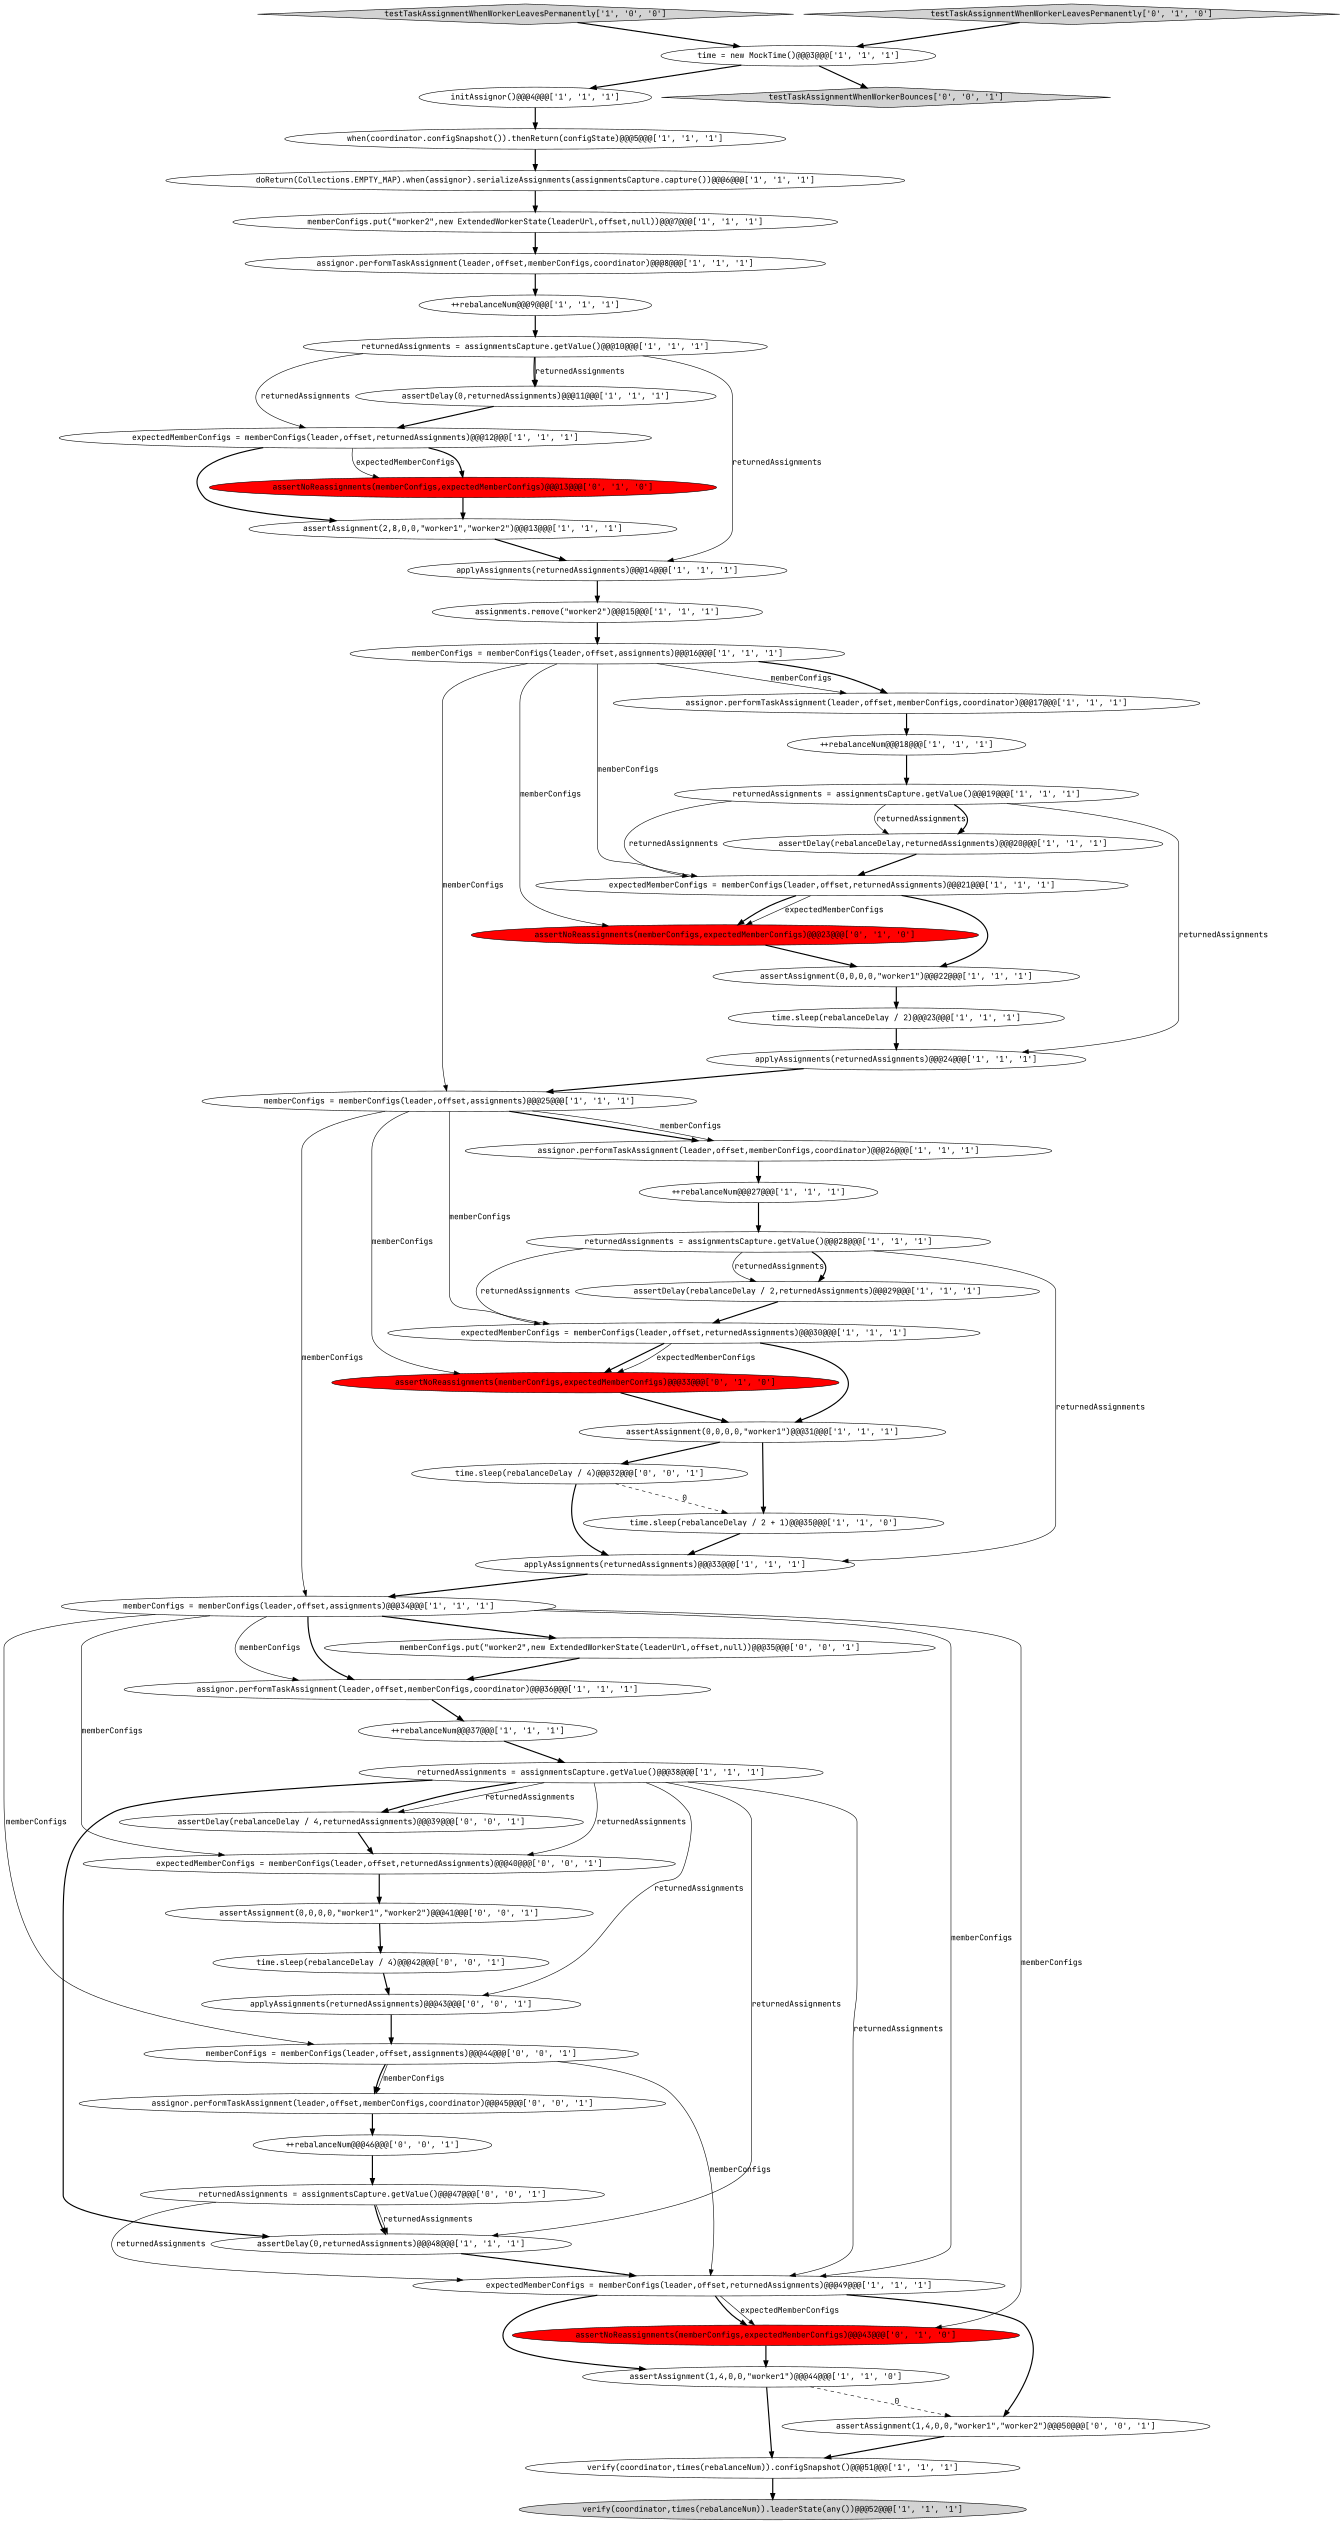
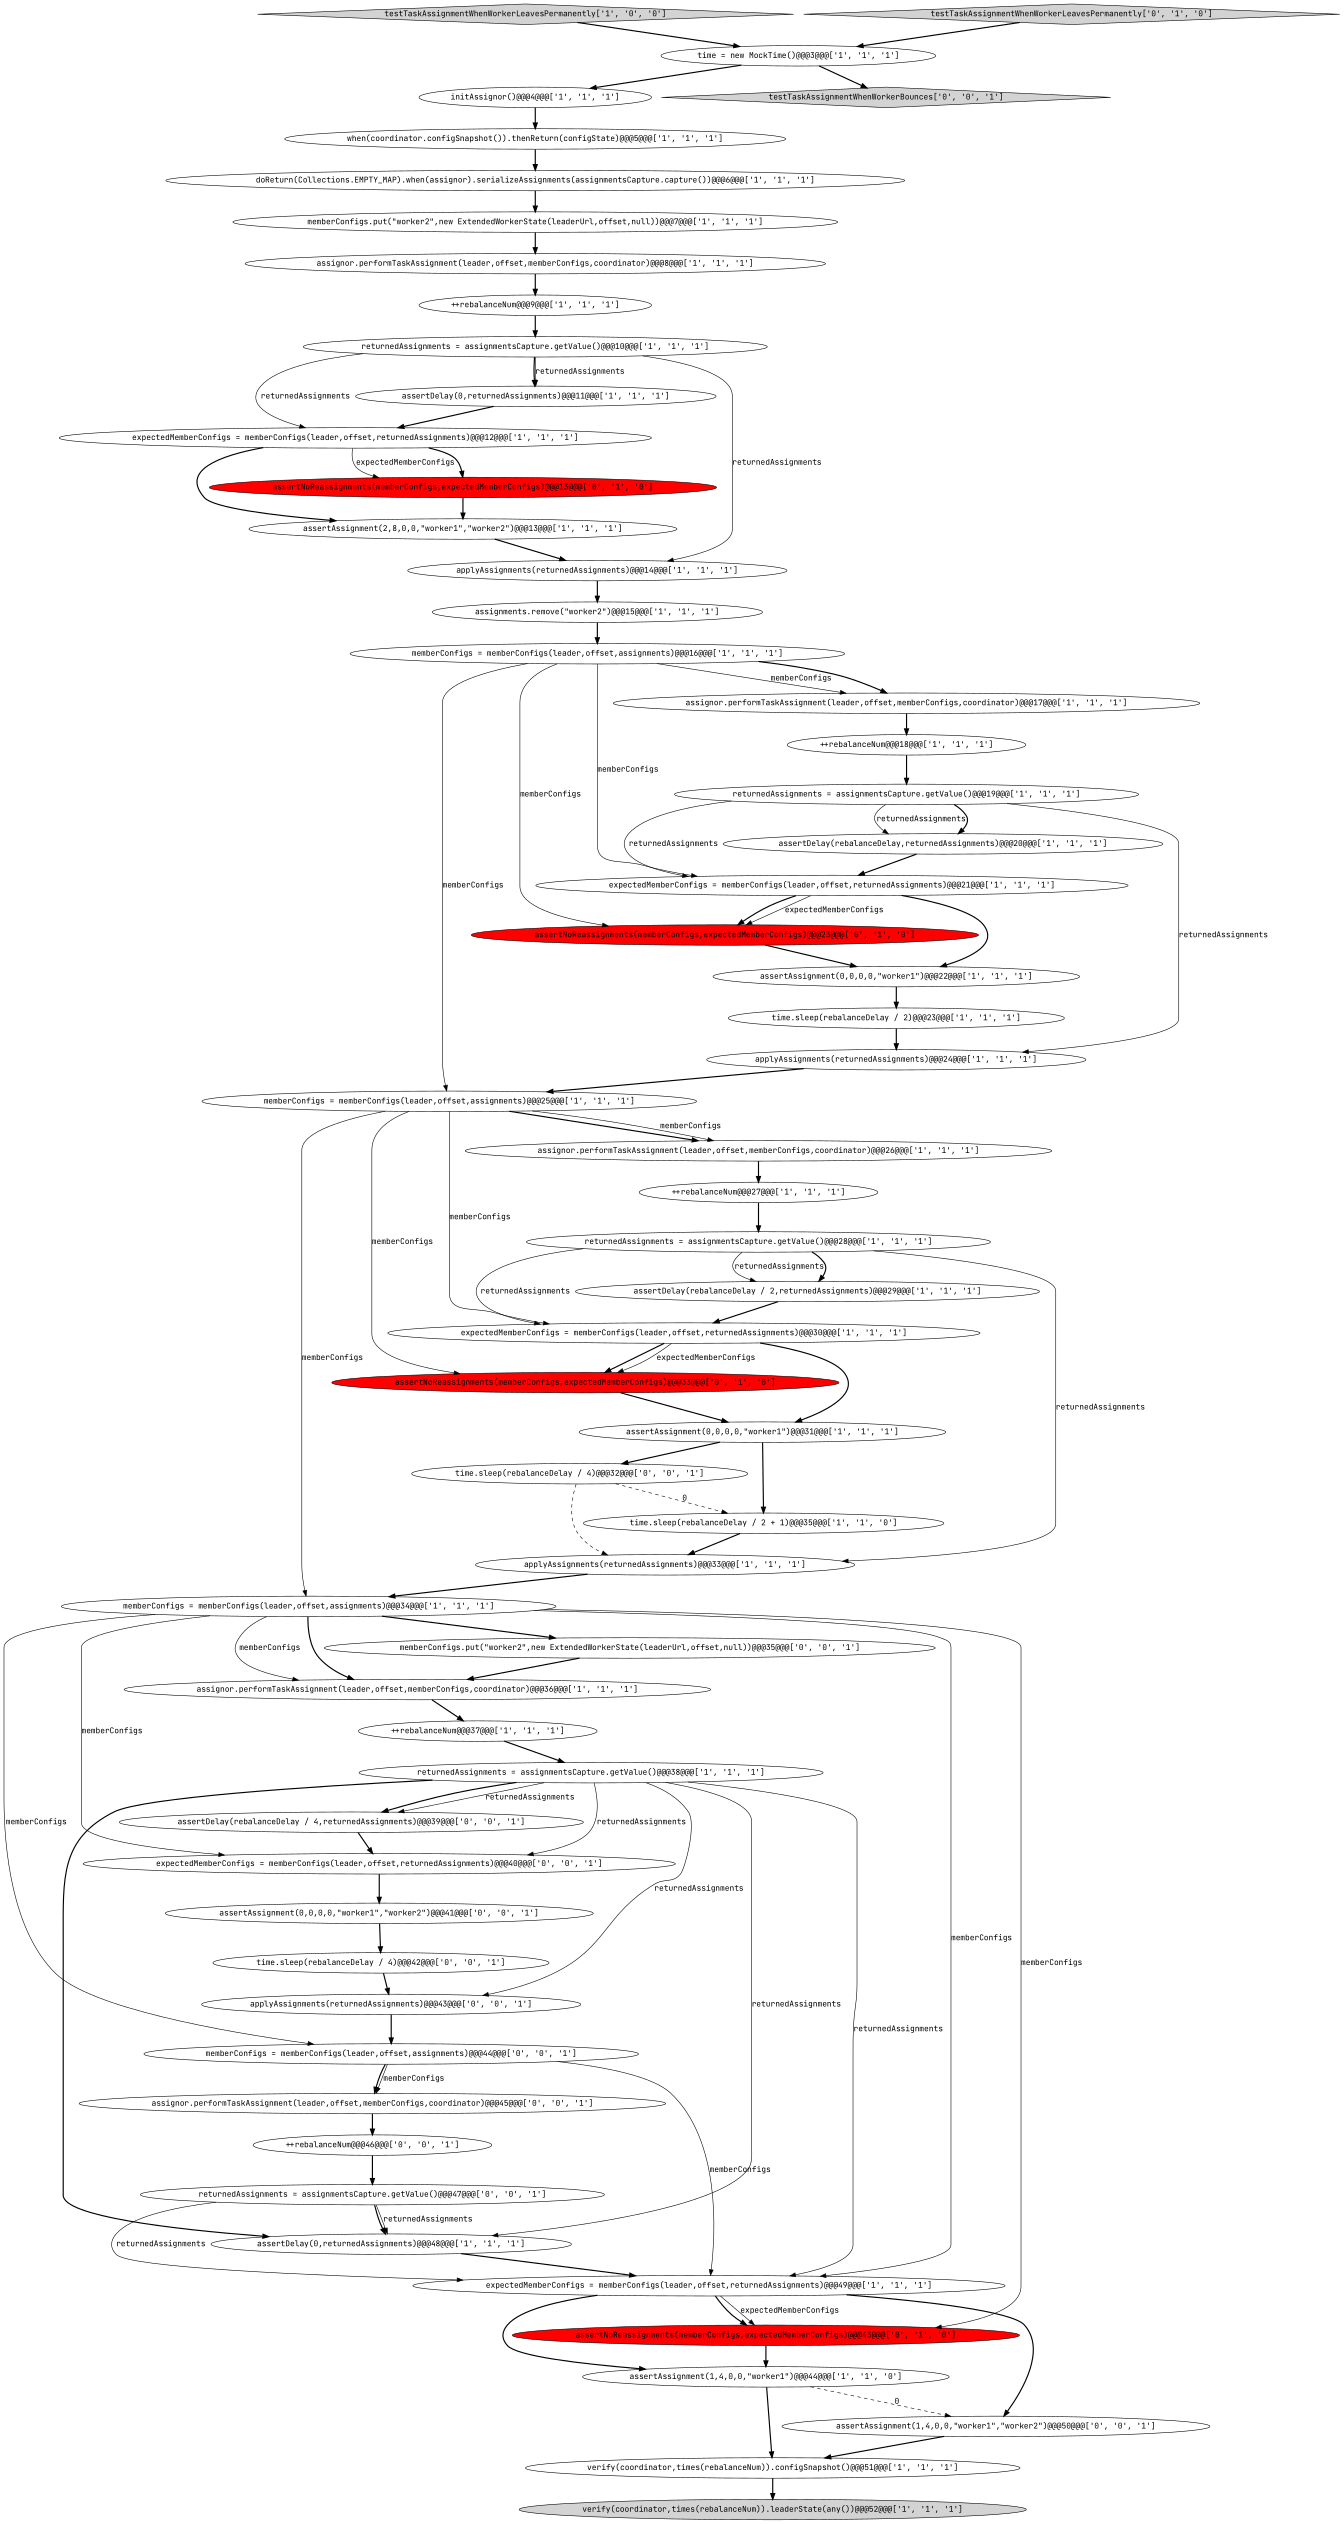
  digraph {
    fontname="JetBrains Mono"
    node [fillcolor=white fontname="JetBrains Mono" shape=ellipse style=filled]
    edge [fontname="JetBrains Mono" style=bold]
    n1 [label="applyAssignments(returnedAssignments)@@@43@@@['0', '0', '1']"]
    n2 [label="memberConfigs = memberConfigs(leader,offset,assignments)@@@44@@@['0', '0', '1']"]
    n3 [label="assignor.performTaskAssignment(leader,offset,memberConfigs,coordinator)@@@45@@@['0', '0', '1']"]
    n4 [label="expectedMemberConfigs = memberConfigs(leader,offset,returnedAssignments)@@@49@@@['1', '1', '1']"]
    n5 [label="expectedMemberConfigs = memberConfigs(leader,offset,returnedAssignments)@@@21@@@['1', '1', '1']"]
    n6 [label="assertAssignment(0,0,0,0,\"worker1\")@@@22@@@['1', '1', '1']"]
    n7 [fillcolor=red label="assertNoReassignments(memberConfigs,expectedMemberConfigs)@@@23@@@['0', '1', '0']"]
    n8 [label="time.sleep(rebalanceDelay / 2)@@@23@@@['1', '1', '1']"]
    n9 [label="assertAssignment(2,8,0,0,\"worker1\",\"worker2\")@@@13@@@['1', '1', '1']"]
    n10 [label="applyAssignments(returnedAssignments)@@@14@@@['1', '1', '1']"]
    n11 [label="assignments.remove(\"worker2\")@@@15@@@['1', '1', '1']"]
    n12 [label="doReturn(Collections.EMPTY_MAP).when(assignor).serializeAssignments(assignmentsCapture.capture())@@@6@@@['1', '1', '1']"]
    n13 [label="memberConfigs.put(\"worker2\",new ExtendedWorkerState(leaderUrl,offset,null))@@@7@@@['1', '1', '1']"]
    n14 [label="assignor.performTaskAssignment(leader,offset,memberConfigs,coordinator)@@@8@@@['1', '1', '1']"]
    n15 [label="memberConfigs = memberConfigs(leader,offset,assignments)@@@16@@@['1', '1', '1']"]
    n16 [label="assignor.performTaskAssignment(leader,offset,memberConfigs,coordinator)@@@17@@@['1', '1', '1']"]
    n17 [label="memberConfigs = memberConfigs(leader,offset,assignments)@@@25@@@['1', '1', '1']"]
    n18 [fillcolor=red label="assertNoReassignments(memberConfigs,expectedMemberConfigs)@@@33@@@['0', '1', '0']"]
    n19 [label="assertAssignment(0,0,0,0,\"worker1\")@@@31@@@['1', '1', '1']"]
    n20 [label="time.sleep(rebalanceDelay / 4)@@@32@@@['0', '0', '1']"]
    n21 [label="time.sleep(rebalanceDelay / 2 + 1)@@@35@@@['1', '1', '0']"]
    n22 [label="++rebalanceNum@@@46@@@['0', '0', '1']"]
    n23 [label="returnedAssignments = assignmentsCapture.getValue()@@@47@@@['0', '0', '1']"]
    n24 [label="assertAssignment(1,4,0,0,\"worker1\",\"worker2\")@@@50@@@['0', '0', '1']"]
    n25 [label="verify(coordinator,times(rebalanceNum)).configSnapshot()@@@51@@@['1', '1', '1']"]
    n26 [fillcolor=lightgray label="verify(coordinator,times(rebalanceNum)).leaderState(any())@@@52@@@['1', '1', '1']"]
    n27 [label="assignor.performTaskAssignment(leader,offset,memberConfigs,coordinator)@@@26@@@['1', '1', '1']"]
    n28 [label="++rebalanceNum@@@27@@@['1', '1', '1']"]
    n29 [label="returnedAssignments = assignmentsCapture.getValue()@@@28@@@['1', '1', '1']"]
    n30 [label="time.sleep(rebalanceDelay / 4)@@@42@@@['0', '0', '1']"]
    n31 [label="++rebalanceNum@@@18@@@['1', '1', '1']"]
    n32 [label="returnedAssignments = assignmentsCapture.getValue()@@@19@@@['1', '1', '1']"]
    n33 [label="applyAssignments(returnedAssignments)@@@24@@@['1', '1', '1']"]
    n34 [label="expectedMemberConfigs = memberConfigs(leader,offset,returnedAssignments)@@@30@@@['1', '1', '1']"]
    n35 [label="memberConfigs = memberConfigs(leader,offset,assignments)@@@34@@@['1', '1', '1']"]
    n36 [label="applyAssignments(returnedAssignments)@@@33@@@['1', '1', '1']"]
    n37 [label="assertDelay(rebalanceDelay / 2,returnedAssignments)@@@29@@@['1', '1', '1']"]
    n38 [label="assertAssignment(0,0,0,0,\"worker1\",\"worker2\")@@@41@@@['0', '0', '1']"]
    n39 [label="++rebalanceNum@@@9@@@['1', '1', '1']"]
    n40 [label="assertDelay(rebalanceDelay / 4,returnedAssignments)@@@39@@@['0', '0', '1']"]
    n41 [label="expectedMemberConfigs = memberConfigs(leader,offset,returnedAssignments)@@@40@@@['0', '0', '1']"]
    n42 [label="when(coordinator.configSnapshot()).thenReturn(configState)@@@5@@@['1', '1', '1']"]
    n43 [label="returnedAssignments = assignmentsCapture.getValue()@@@10@@@['1', '1', '1']"]
    n44 [label="expectedMemberConfigs = memberConfigs(leader,offset,returnedAssignments)@@@12@@@['1', '1', '1']"]
    n45 [label="assertDelay(0,returnedAssignments)@@@11@@@['1', '1', '1']"]
    n46 [fillcolor=red label="assertNoReassignments(memberConfigs,expectedMemberConfigs)@@@13@@@['0', '1', '0']"]
    n47 [label="assignor.performTaskAssignment(leader,offset,memberConfigs,coordinator)@@@36@@@['1', '1', '1']"]
    n48 [label="memberConfigs.put(\"worker2\",new ExtendedWorkerState(leaderUrl,offset,null))@@@35@@@['0', '0', '1']"]
    n49 [fillcolor=red label="assertNoReassignments(memberConfigs,expectedMemberConfigs)@@@43@@@['0', '1', '0']"]
    n50 [label="assertDelay(rebalanceDelay,returnedAssignments)@@@20@@@['1', '1', '1']"]
    n51 [label="assertDelay(0,returnedAssignments)@@@48@@@['1', '1', '1']"]
    n52 [label="assertAssignment(1,4,0,0,\"worker1\")@@@44@@@['1', '1', '0']"]
    n53 [label="++rebalanceNum@@@37@@@['1', '1', '1']"]
    n54 [label="returnedAssignments = assignmentsCapture.getValue()@@@38@@@['1', '1', '1']"]
    n55 [label="initAssignor()@@@4@@@['1', '1', '1']"]
    n56 [fillcolor=lightgray label="testTaskAssignmentWhenWorkerBounces['0', '0', '1']" shape=diamond]
    n57 [label="time = new MockTime()@@@3@@@['1', '1', '1']"]
    n58 [fillcolor=lightgray label="testTaskAssignmentWhenWorkerLeavesPermanently['1', '0', '0']" shape=diamond]
    n59 [fillcolor=lightgray label="testTaskAssignmentWhenWorkerLeavesPermanently['0', '1', '0']" shape=diamond]
    n1 -> n2
    n2 -> n3
    n2 -> n3 [label=memberConfigs style=solid]
    n2 -> n4 [label=memberConfigs style=solid]
    n3 -> n22
    n4 -> n24
    n4 -> n49 [label=expectedMemberConfigs style=solid]
    n4 -> n49
    n4 -> n52
    n5 -> n6
    n5 -> n7 [label=expectedMemberConfigs style=solid]
    n5 -> n7
    n6 -> n8
    n7 -> n6
    n8 -> n33
    n9 -> n10
    n10 -> n11
    n11 -> n15
    n12 -> n13
    n13 -> n14
    n14 -> n39
    n15 -> n5 [label=memberConfigs style=solid]
    n15 -> n7 [label=memberConfigs style=solid]
    n15 -> n16 [label=memberConfigs style=solid]
    n15 -> n16
    n15 -> n17 [label=memberConfigs style=solid]
    n16 -> n31
    n17 -> n18 [label=memberConfigs style=solid]
    n17 -> n27
    n17 -> n27 [label=memberConfigs style=solid]
    n17 -> n34 [label=memberConfigs style=solid]
    n17 -> n35 [label=memberConfigs style=solid]
    n18 -> n19
    n19 -> n20
    n19 -> n21
    n20 -> n21 [label=0 style=dashed]
-   n20 -> n36
+   n20 -> n36 [style=dashed]
    n21 -> n36
    n22 -> n23
    n23 -> n4 [label=returnedAssignments style=solid]
    n23 -> n51 [label=returnedAssignments style=solid]
    n23 -> n51
    n24 -> n25
    n25 -> n26
    n27 -> n28
    n28 -> n29
    n29 -> n34 [label=returnedAssignments style=solid]
    n29 -> n36 [label=returnedAssignments style=solid]
    n29 -> n37 [label=returnedAssignments style=solid]
    n29 -> n37
    n30 -> n1
    n31 -> n32
    n32 -> n5 [label=returnedAssignments style=solid]
    n32 -> n33 [label=returnedAssignments style=solid]
    n32 -> n50 [label=returnedAssignments style=solid]
    n32 -> n50
    n33 -> n17
    n34 -> n18
    n34 -> n18 [label=expectedMemberConfigs style=solid]
    n34 -> n19
    n35 -> n2 [label=memberConfigs style=solid]
    n35 -> n4 [label=memberConfigs style=solid]
    n35 -> n41 [label=memberConfigs style=solid]
    n35 -> n47 [label=memberConfigs style=solid]
    n35 -> n47
    n35 -> n48
    n35 -> n49 [label=memberConfigs style=solid]
    n36 -> n35
    n37 -> n34
    n38 -> n30
    n39 -> n43
    n40 -> n41
    n41 -> n38
    n42 -> n12
    n43 -> n10 [label=returnedAssignments style=solid]
    n43 -> n44 [label=returnedAssignments style=solid]
    n43 -> n45
    n43 -> n45 [label=returnedAssignments style=solid]
    n44 -> n9
    n44 -> n46 [label=expectedMemberConfigs style=solid]
    n44 -> n46
    n45 -> n44
    n46 -> n9
    n47 -> n53
    n48 -> n47
    n49 -> n52
    n50 -> n5
    n51 -> n4
    n52 -> n24 [label=0 style=dashed]
    n52 -> n25
    n53 -> n54
    n54 -> n1 [label=returnedAssignments style=solid]
    n54 -> n4 [label=returnedAssignments style=solid]
    n54 -> n40 [label=returnedAssignments style=solid]
    n54 -> n40
    n54 -> n41 [label=returnedAssignments style=solid]
    n54 -> n51
    n54 -> n51 [label=returnedAssignments style=solid]
    n55 -> n42
    n57 -> n55
    n57 -> n56
    n58 -> n57
    n59 -> n57
  }
